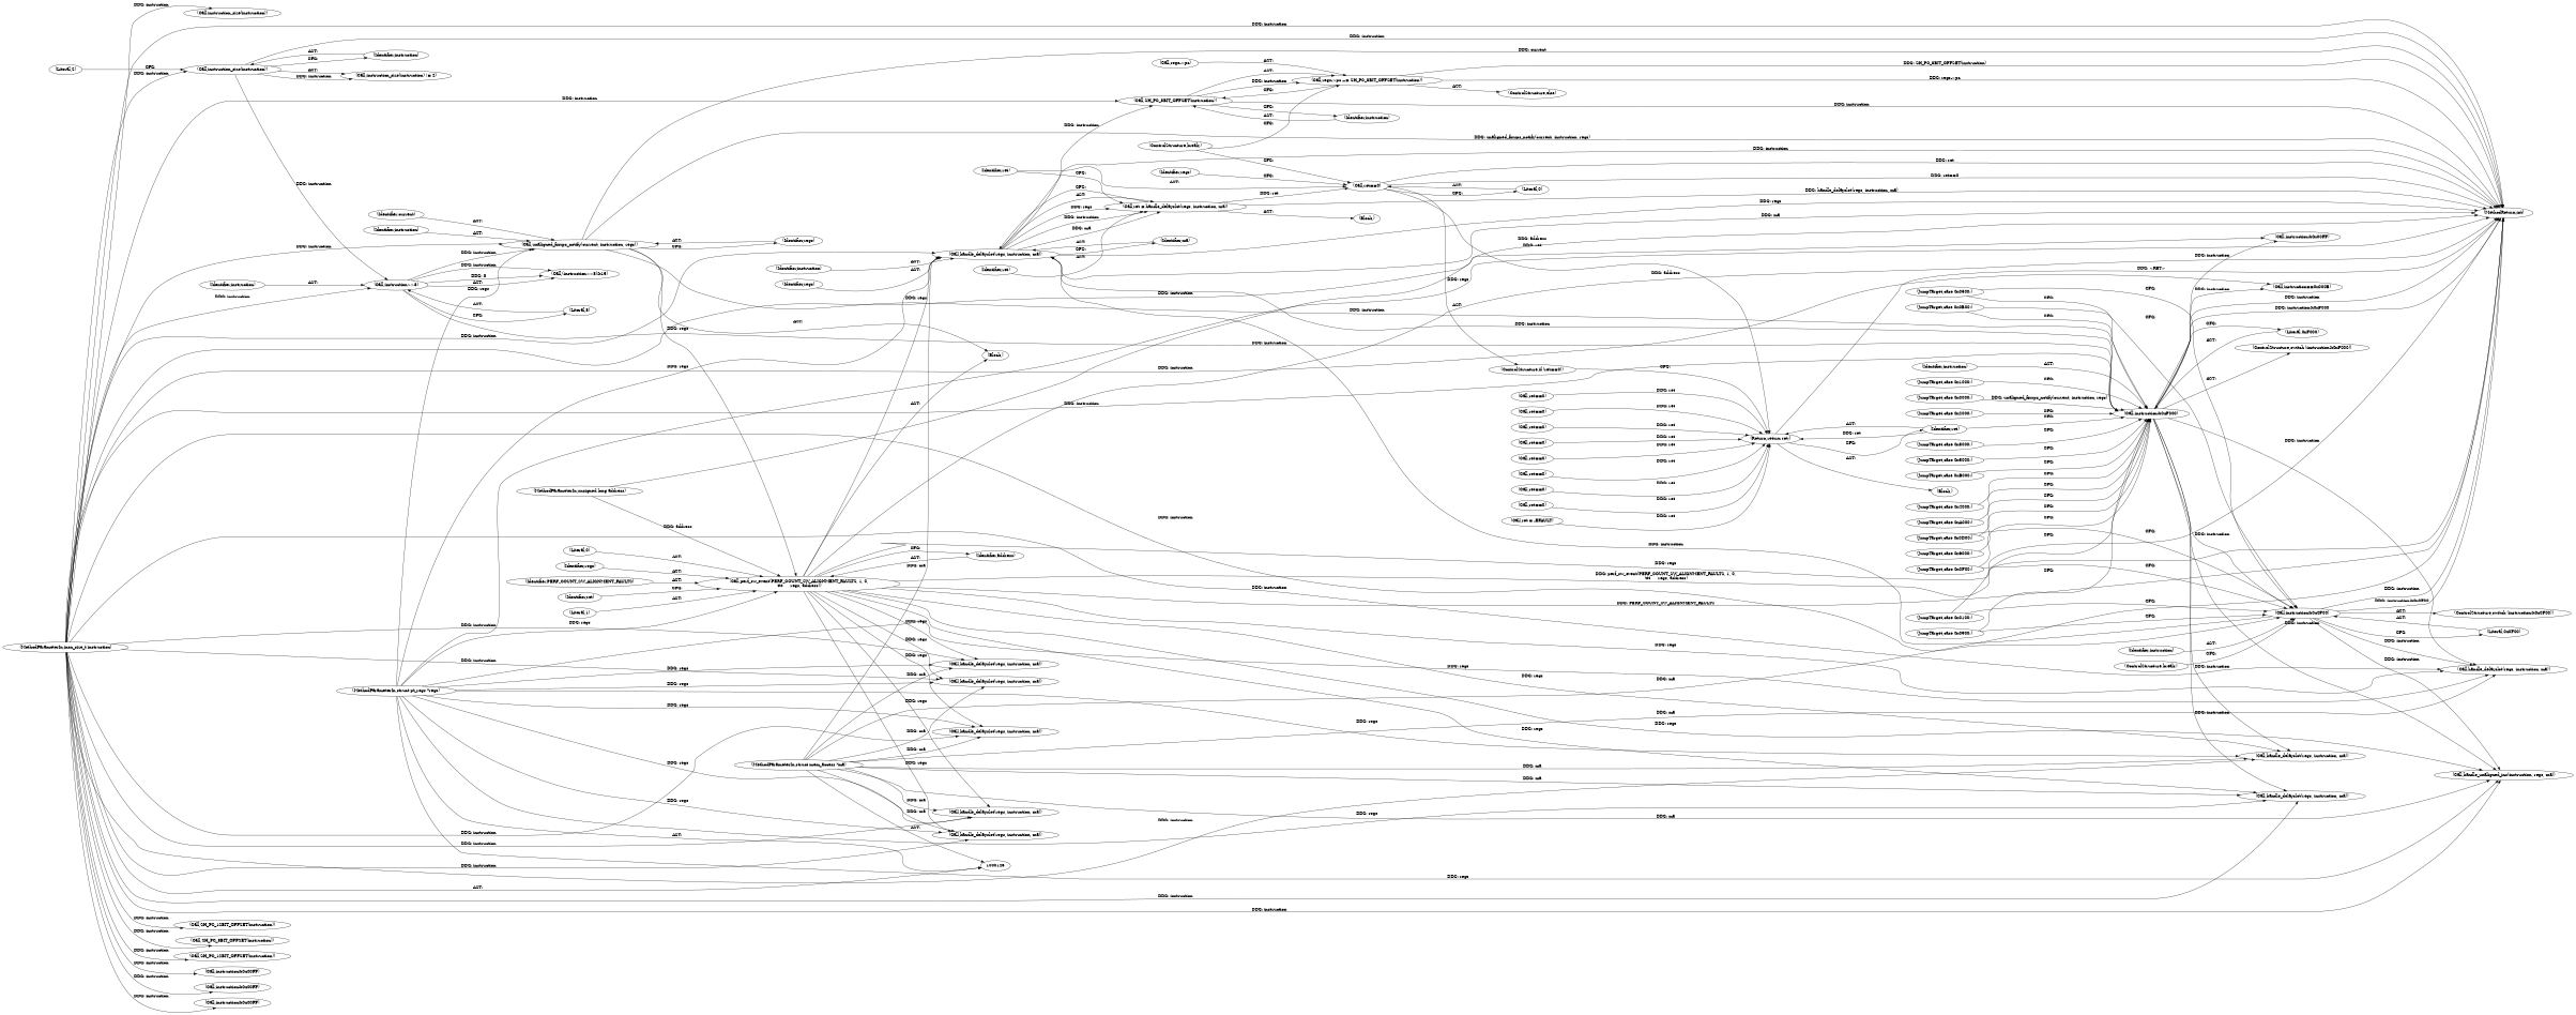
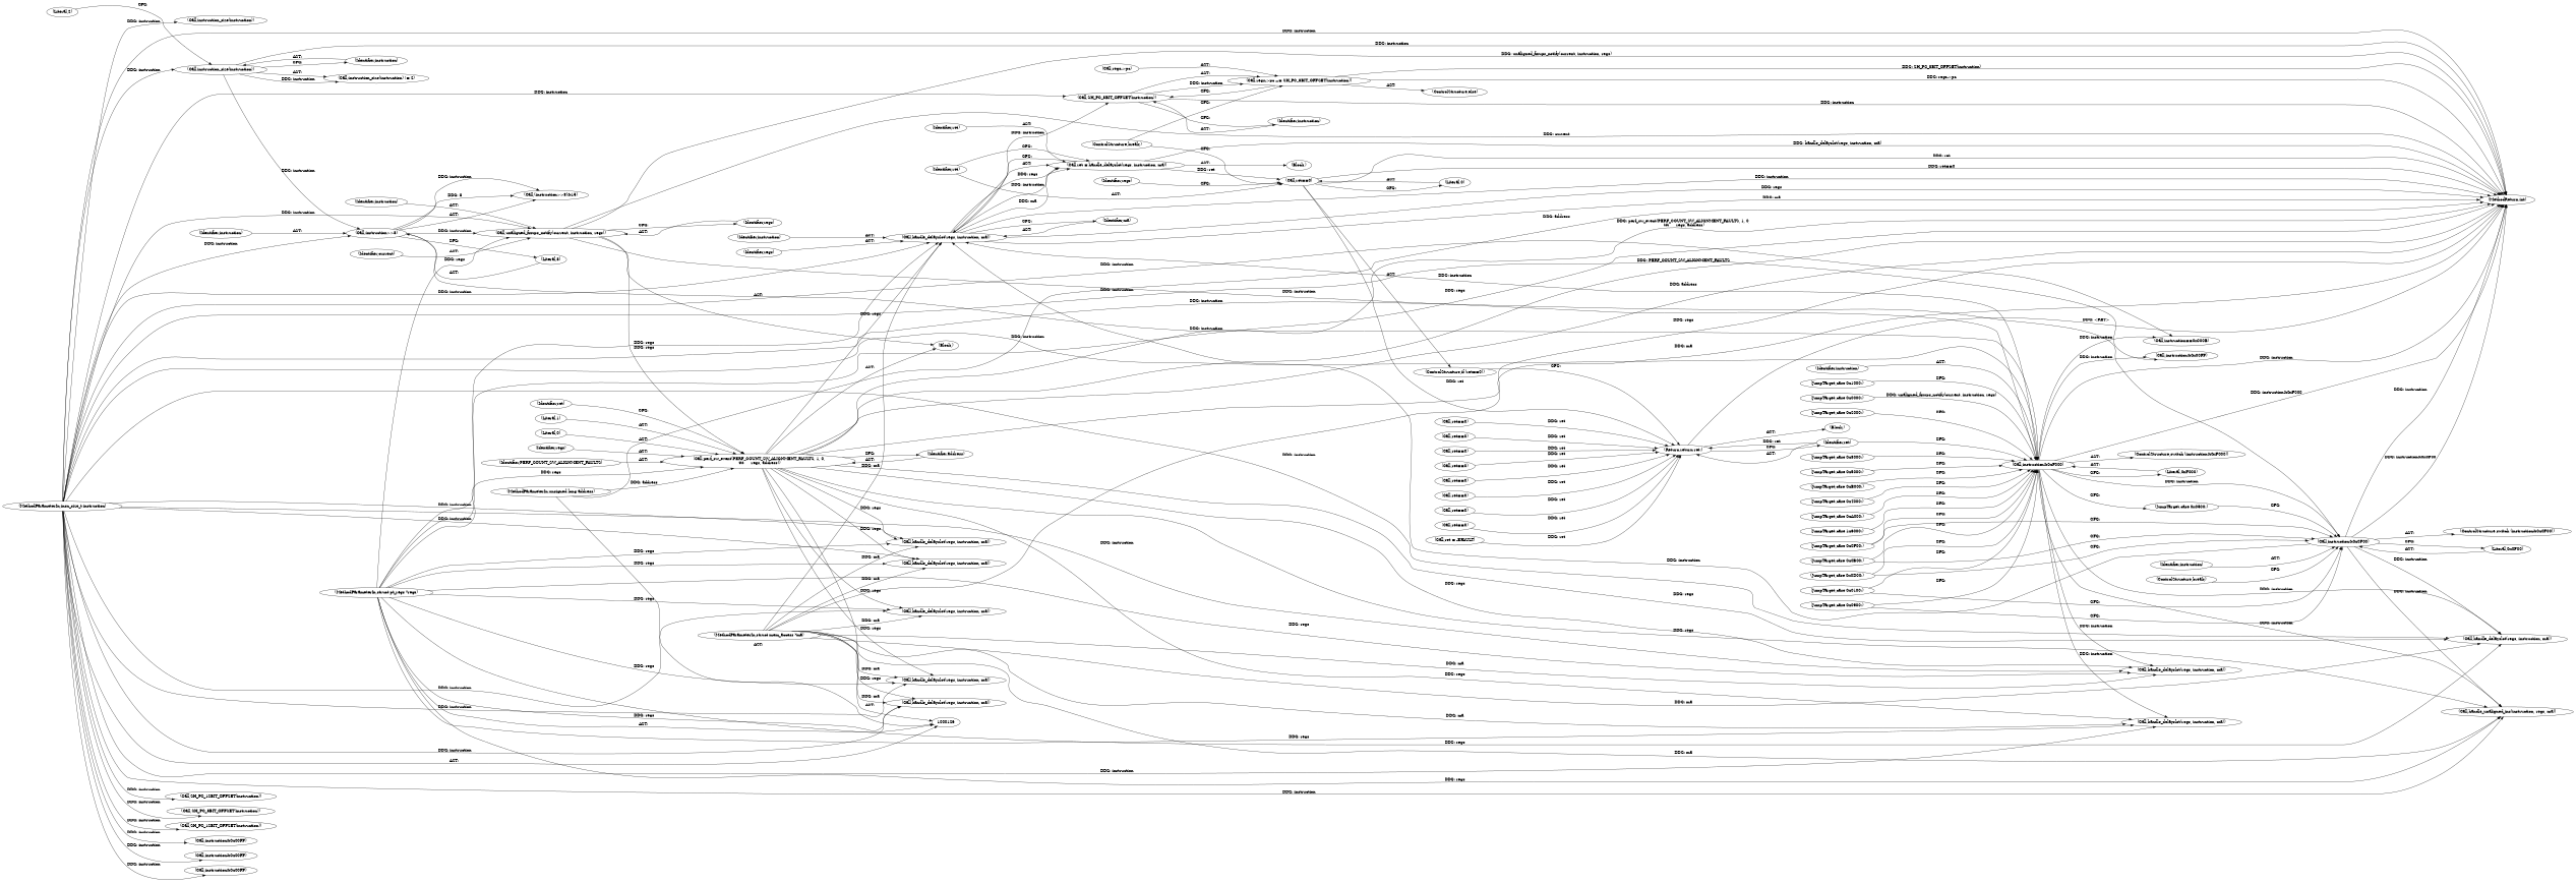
  digraph {
    rankdir=LR
    n1 [label="(Call,handle_delayslot(regs, instruction, ma))"]
    n2 [label="(Call,ret = handle_delayslot(regs, instruction, ma))"]
    n3 [label="(Call,SH_PC_8BIT_OFFSET(instruction))"]
    n4 [label="(MethodReturn,int)"]
    n5 [label="(Identifier,ma)"]
    n6 [label="(Call,ret==0)"]
    n7 [label="(Block,)"]
    n8 [label="(Call,regs->pc += SH_PC_8BIT_OFFSET(instruction))"]
    n9 [label="(Identifier,instruction)"]
    n10 [label="(Call,perf_sw_event(PERF_COUNT_SW_ALIGNMENT_FAULTS, 1, 0,\n \t\t\t      regs, address))"]
    n11 [label="(Call,handle_delayslot(regs, instruction, ma))"]
    n12 [label="(Identifier,address)"]
    n13 [label="(Call,handle_unaligned_ins(instruction, regs, ma))"]
    n14 [label="(Call,handle_delayslot(regs, instruction, ma))"]
    n15 [label="(Call,handle_delayslot(regs, instruction, ma))"]
    n16 [label="(Call,handle_delayslot(regs, instruction, ma))"]
    n17 [label="(Block,)"]
    n18 [label="(Call,handle_delayslot(regs, instruction, ma))"]
    n19 [label="(Call,handle_delayslot(regs, instruction, ma))"]
    n20 [label="(Call,handle_delayslot(regs, instruction, ma))"]
    n21 [label="(Call,handle_delayslot(regs, instruction, ma))"]
    n22 [label="(Call,unaligned_fixups_notify(current, instruction, regs))"]
    n23 [label="(Call,instruction&0xF000)"]
    n24 [label="(Identifier,regs)"]
    n25 [label="(Call,instruction&0x0F00)"]
    n26 [label="(Call,instruction==0x000B)"]
    n27 [label="(Call,instruction&0x00FF)"]
    n28 [label="(Literal,0xF000)"]
    n29 [label="(ControlStructure,switch (instruction&0xF000))"]
    n30 [label="(Call,instruction>>8)"]
    n31 [label="(Call,(instruction>>8)&15)"]
    n32 [label="(Literal,8)"]
    n33 [label="(Call,instruction_size(instruction))"]
    n34 [label="(Call,instruction_size(instruction) != 2)"]
    n35 [label="(Identifier,instruction)"]
    n36 [label="(MethodParameterIn,insn_size_t instruction)"]
    n37 [label="(Call,SH_PC_12BIT_OFFSET(instruction))"]
    n38 [label="(Call,SH_PC_8BIT_OFFSET(instruction))"]
    n39 [label="(Call,SH_PC_12BIT_OFFSET(instruction))"]
    n40 [label="(Call,instruction&0x00FF)"]
    n41 [label="(Call,instruction&0x00FF)"]
    n42 [label="(Call,instruction&0x00FF)"]
    n43 [label="(Call,instruction_size(instruction))"]
    1000126
    n45 [label="(Literal,0x0F00)"]
    n46 [label="(ControlStructure,switch (instruction&0x0F00))"]
    n47 [label="(MethodParameterIn,struct pt_regs *regs)"]
    n48 [label="(MethodParameterIn,unsigned long address)"]
    n49 [label="(MethodParameterIn,struct mem_access *ma)"]
    n50 [label="(Return,return ret;)"]
    n51 [label="(Literal,0)"]
    n52 [label="(ControlStructure,if (ret==0))"]
    n53 [label="(Block,)"]
    n54 [label="(Identifier,ret)"]
    n55 [label="(ControlStructure,else)"]
    n56 [label="(Identifier,PERF_COUNT_SW_ALIGNMENT_FAULTS)"]
    n57 [label="(Identifier,ret)"]
    n58 [label="(Literal,1)"]
    n59 [label="(Literal,0)"]
    n60 [label="(JumpTarget,case 0x0D00:)"]
    n61 [label="(Literal,2)"]
    n62 [label="(JumpTarget,case 0x4000:)"]
    n63 [label="(Call,regs->pc)"]
    n64 [label="(Identifier,regs)"]
    n65 [label="(Call,ret==0)"]
    n66 [label="(JumpTarget,case 0xA000:)"]
    n67 [label="(Call,ret==0)"]
-   n68 [label="(JumpTarget,case 0x6000:)"]
+   n68 [label="(JumpTarget,case 1x6000:)"]
    n69 [label="(JumpTarget,case 0x0F00:)"]
    n70 [label="(Identifier,instruction)"]
    n71 [label="(JumpTarget,case 0x1000:)"]
    n72 [label="(Call,ret==0)"]
    n73 [label="(Identifier,current)"]
    n74 [label="(JumpTarget,case 0x0000:)"]
    n75 [label="(Call,ret==0)"]
    n76 [label="(Identifier,instruction)"]
    n77 [label="(JumpTarget,case 0x0100:)"]
    n78 [label="(ControlStructure,break;)"]
    n79 [label="(JumpTarget,case 0x0900:)"]
    n80 [label="(ControlStructure,break;)"]
    n81 [label="(JumpTarget,case 0x0500:)"]
    n82 [label="(Identifier,instruction)"]
    n83 [label="(JumpTarget,case 0x2000:)"]
    n84 [label="(Call,ret==0)"]
    n85 [label="(JumpTarget,case 0x0B00:)"]
    n86 [label="(JumpTarget,case 0x8000:)"]
    n87 [label="(Identifier,ret)"]
    n88 [label="(Identifier,instruction)"]
    n89 [label="(Identifier,regs)"]
    n90 [label="(Identifier,instruction)"]
    n91 [label="(Call,ret==0)"]
    n92 [label="(Call,ret==0)"]
    n93 [label="(Call,ret = -EFAULT)"]
    n94 [label="(JumpTarget,case 0x5000:)"]
    n95 [label="(Call,ret==0)"]
    n96 [label="(Identifier,ret)"]
    n97 [label="(JumpTarget,case 0xB000:)"]
    n98 [label="(Identifier,regs)"]
    n1 -> n2 [label="AST: "]
    n1 -> n2 [label="DDG: regs"]
    n1 -> n2 [label="DDG: instruction"]
    n1 -> n2 [label="DDG: ma"]
    n1 -> n3 [label="DDG: instruction"]
    n1 -> n4 [label="DDG: ma"]
    n1 -> n4 [label="DDG: instruction"]
    n1 -> n4 [label="DDG: regs"]
    n1 -> n5 [label="CFG: "]
    n2 -> n1 [label="CFG: "]
    n2 -> n4 [label="DDG: handle_delayslot(regs, instruction, ma)"]
    n2 -> n6 [label="DDG: ret"]
    n2 -> n7 [label="AST: "]
    n3 -> n4 [label="DDG: instruction"]
    n3 -> n8 [label="AST: "]
    n3 -> n8 [label="DDG: instruction"]
    n3 -> n9 [label="CFG: "]
    n5 -> n1 [label="AST: "]
    n6 -> n4 [label="DDG: ret"]
    n6 -> n4 [label="DDG: ret==0"]
    n6 -> n50 [label="DDG: ret"]
    n6 -> n51 [label="CFG: "]
    n6 -> n52 [label="AST: "]
    n8 -> n3 [label="CFG: "]
    n8 -> n4 [label="DDG: SH_PC_8BIT_OFFSET(instruction)"]
    n8 -> n4 [label="DDG: regs->pc"]
    n8 -> n55 [label="AST: "]
    n9 -> n3 [label="AST: "]
    n10 -> n1 [label="DDG: regs"]
    n10 -> n4 [label="DDG: perf_sw_event(PERF_COUNT_SW_ALIGNMENT_FAULTS, 1, 0,\n \t\t\t      regs, address)"]
    n10 -> n4 [label="DDG: PERF_COUNT_SW_ALIGNMENT_FAULTS"]
    n10 -> n4 [label="DDG: address"]
    n10 -> n4 [label="DDG: regs"]
    n10 -> n11 [label="DDG: regs"]
    n10 -> n12 [label="CFG: "]
    n10 -> n13 [label="DDG: regs"]
    n10 -> n14 [label="DDG: regs"]
    n10 -> n15 [label="DDG: regs"]
    n10 -> n16 [label="DDG: regs"]
    n10 -> n17 [label="AST: "]
    n10 -> n18 [label="DDG: regs"]
    n10 -> n19 [label="DDG: regs"]
    n10 -> n20 [label="DDG: regs"]
    n10 -> n21 [label="DDG: regs"]
    n12 -> n10 [label="AST: "]
    n22 -> n4 [label="DDG: current"]
    n22 -> n4 [label="DDG: unaligned_fixups_notify(current, instruction, regs)"]
    n22 -> n10 [label="DDG: regs"]
    n22 -> n17 [label="AST: "]
    n22 -> n23 [label="DDG: instruction"]
    n22 -> n24 [label="CFG: "]
    n23 -> n1 [label="DDG: instruction"]
    n23 -> n4 [label="DDG: instruction"]
    n23 -> n4 [label="DDG: instruction&0xF000"]
    n23 -> n11 [label="DDG: instruction"]
    n23 -> n13 [label="DDG: instruction"]
    n23 -> n15 [label="DDG: instruction"]
    n23 -> n20 [label="DDG: instruction"]
    n23 -> n25 [label="DDG: instruction"]
    n23 -> n26 [label="DDG: instruction"]
    n23 -> n27 [label="DDG: instruction"]
    n23 -> n28 [label="CFG: "]
    n23 -> n29 [label="AST: "]
    n24 -> n22 [label="AST: "]
    n25 -> n1 [label="DDG: instruction"]
    n25 -> n4 [label="DDG: instruction"]
    n25 -> n4 [label="DDG: instruction&0x0F00"]
    n25 -> n11 [label="DDG: instruction"]
    n25 -> n13 [label="DDG: instruction"]
    n25 -> n45 [label="CFG: "]
    n25 -> n46 [label="AST: "]
    n28 -> n23 [label="AST: "]
    n30 -> n22 [label="DDG: instruction"]
    n30 -> n23 [label="DDG: instruction"]
    n30 -> n31 [label="AST: "]
    n30 -> n31 [label="DDG: instruction"]
    n30 -> n31 [label="DDG: 8"]
    n30 -> n32 [label="CFG: "]
    n32 -> n30 [label="AST: "]
    n33 -> n4 [label="DDG: instruction"]
    n33 -> n30 [label="DDG: instruction"]
    n33 -> n34 [label="AST: "]
    n33 -> n34 [label="DDG: instruction"]
    n33 -> n35 [label="CFG: "]
    n35 -> n33 [label="AST: "]
    n36 -> n1 [label="DDG: instruction"]
    n36 -> n3 [label="DDG: instruction"]
    n36 -> n4 [label="DDG: instruction"]
    n36 -> n11 [label="DDG: instruction"]
    n36 -> n13 [label="DDG: instruction"]
    n36 -> n14 [label="DDG: instruction"]
    n36 -> n15 [label="DDG: instruction"]
    n36 -> n16 [label="DDG: instruction"]
    n36 -> n18 [label="DDG: instruction"]
    n36 -> n19 [label="DDG: instruction"]
    n36 -> n20 [label="DDG: instruction"]
    n36 -> n21 [label="DDG: instruction"]
    n36 -> n22 [label="DDG: instruction"]
    n36 -> n23 [label="DDG: instruction"]
    n36 -> n25 [label="DDG: instruction"]
    n36 -> n26 [label="DDG: instruction"]
    n36 -> n27 [label="DDG: instruction"]
    n36 -> n30 [label="DDG: instruction"]
    n36 -> n33 [label="DDG: instruction"]
    n36 -> n37 [label="DDG: instruction"]
    n36 -> n38 [label="DDG: instruction"]
    n36 -> n39 [label="DDG: instruction"]
    n36 -> n40 [label="DDG: instruction"]
    n36 -> n41 [label="DDG: instruction"]
    n36 -> n42 [label="DDG: instruction"]
    n36 -> n43 [label="DDG: instruction"]
    n36 -> 1000126 [label="AST: "]
    n45 -> n25 [label="AST: "]
    n47 -> n1 [label="DDG: regs"]
    n47 -> n4 [label="DDG: regs"]
    n47 -> n10 [label="DDG: regs"]
    n47 -> n11 [label="DDG: regs"]
    n47 -> n13 [label="DDG: regs"]
    n47 -> n14 [label="DDG: regs"]
    n47 -> n15 [label="DDG: regs"]
    n47 -> n16 [label="DDG: regs"]
    n47 -> n18 [label="DDG: regs"]
    n47 -> n19 [label="DDG: regs"]
    n47 -> n20 [label="DDG: regs"]
    n47 -> n21 [label="DDG: regs"]
    n47 -> n22 [label="DDG: regs"]
    n47 -> 1000126 [label="AST: "]
    n48 -> n4 [label="DDG: address"]
    n48 -> n10 [label="DDG: address"]
+   n48 -> 1000126 [label="AST: "]
    n49 -> n1 [label="DDG: ma"]
    n49 -> n4 [label="DDG: ma"]
    n49 -> n11 [label="DDG: ma"]
    n49 -> n13 [label="DDG: ma"]
    n49 -> n14 [label="DDG: ma"]
    n49 -> n15 [label="DDG: ma"]
    n49 -> n16 [label="DDG: ma"]
    n49 -> n18 [label="DDG: ma"]
    n49 -> n19 [label="DDG: ma"]
    n49 -> n20 [label="DDG: ma"]
    n49 -> n21 [label="DDG: ma"]
    n49 -> 1000126 [label="AST: "]
    n50 -> n4 [label="DDG: <RET>"]
    n50 -> n53 [label="AST: "]
    n50 -> n54 [label="CFG: "]
    n51 -> n6 [label="AST: "]
    n52 -> n50 [label="CFG: "]
    n54 -> n23 [label="CFG: "]
    n54 -> n50 [label="AST: "]
    n54 -> n50 [label="DDG: ret"]
    n56 -> n10 [label="AST: "]
    n57 -> n10 [label="CFG: "]
    n58 -> n10 [label="AST: "]
    n59 -> n10 [label="AST: "]
    n60 -> n23 [label="CFG: "]
    n60 -> n25 [label="CFG: "]
    n61 -> n33 [label="CFG: "]
    n62 -> n23 [label="CFG: "]
    n63 -> n8 [label="AST: "]
    n64 -> n6 [label="CFG: "]
    n65 -> n50 [label="DDG: ret"]
    n66 -> n23 [label="CFG: "]
    n67 -> n50 [label="DDG: ret"]
    n68 -> n23 [label="CFG: "]
    n69 -> n23 [label="CFG: "]
    n69 -> n25 [label="CFG: "]
    n70 -> n23 [label="AST: "]
    n71 -> n23 [label="CFG: "]
    n72 -> n50 [label="DDG: ret"]
    n73 -> n22 [label="AST: "]
    n74 -> n23 [label="DDG: unaligned_fixups_notify(current, instruction, regs)"]
    n75 -> n50 [label="DDG: ret"]
    n76 -> n25 [label="AST: "]
    n77 -> n23 [label="CFG: "]
    n77 -> n25 [label="CFG: "]
    n78 -> n6 [label="CFG: "]
    n78 -> n8 [label="CFG: "]
    n79 -> n23 [label="CFG: "]
    n79 -> n25 [label="CFG: "]
    n80 -> n25 [label="CFG: "]
-   n81 -> n23 [label="CFG: "]
+   n23 -> n81 [label="CFG: "]
    n81 -> n25 [label="CFG: "]
    n82 -> n30 [label="AST: "]
    n83 -> n23 [label="CFG: "]
    n84 -> n50 [label="DDG: ret"]
    n85 -> n23 [label="CFG: "]
    n85 -> n25 [label="CFG: "]
    n86 -> n23 [label="CFG: "]
    n87 -> n2 [label="CFG: "]
    n87 -> n6 [label="AST: "]
    n88 -> n1 [label="AST: "]
    n89 -> n10 [label="AST: "]
    n90 -> n22 [label="AST: "]
    n91 -> n50 [label="DDG: ret"]
    n92 -> n50 [label="DDG: ret"]
    n93 -> n50 [label="DDG: ret"]
    n94 -> n23 [label="CFG: "]
    n95 -> n50 [label="DDG: ret"]
    n96 -> n2 [label="AST: "]
    n97 -> n23 [label="CFG: "]
    n98 -> n1 [label="AST: "]
  }
